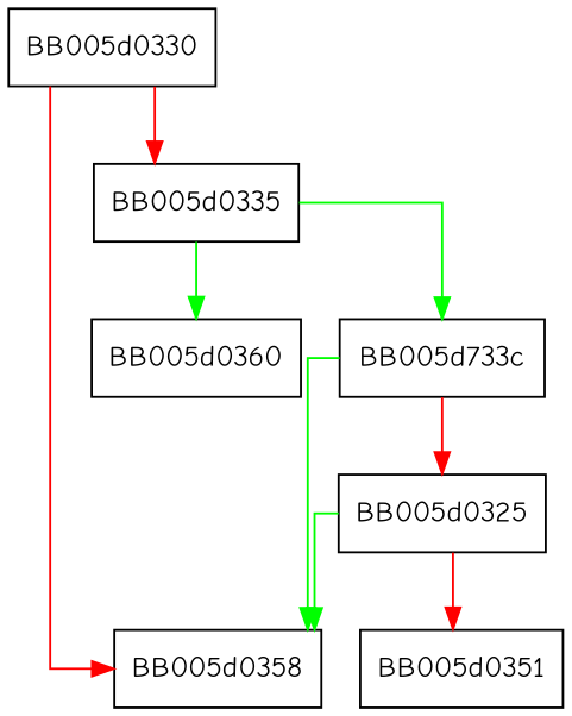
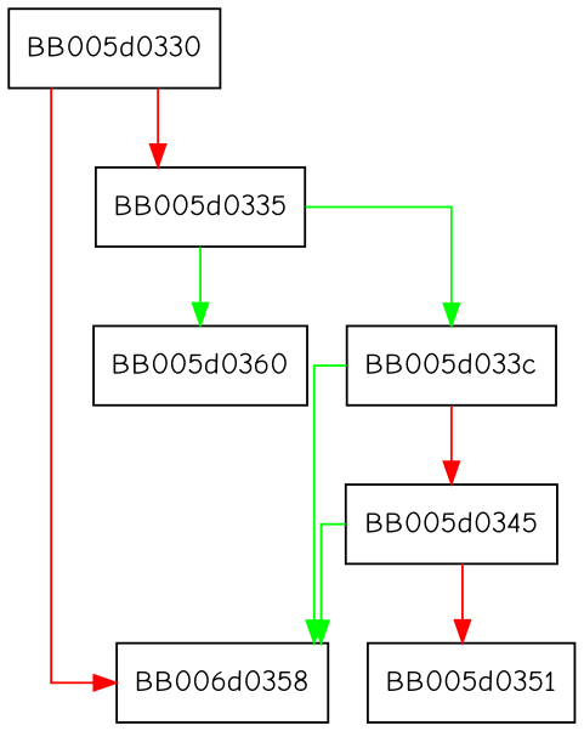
  digraph {
    fontname="Comic Neue"
    splines=ortho
    node [fontname="Comic Neue" shape=box]
    edge [color=red fontname="Comic Neue"]
    BB005d0330
-   BB005d0358
+   BB005d0358 [label=BB006d0358]
    BB005d0335
    BB005d0360
-   BB005d033c [label=BB005d733c]
-   BB005d0345 [label=BB005d0325]
+   BB005d033c
+   BB005d0345
    BB005d0351
    BB005d0330 -> BB005d0358
    BB005d0330 -> BB005d0335
    BB005d0335 -> BB005d0360 [color=green]
    BB005d0335 -> BB005d033c [color=green]
    BB005d033c -> BB005d0358 [color=green]
    BB005d033c -> BB005d0345
    BB005d0345 -> BB005d0358 [color=green]
    BB005d0345 -> BB005d0351
  }
